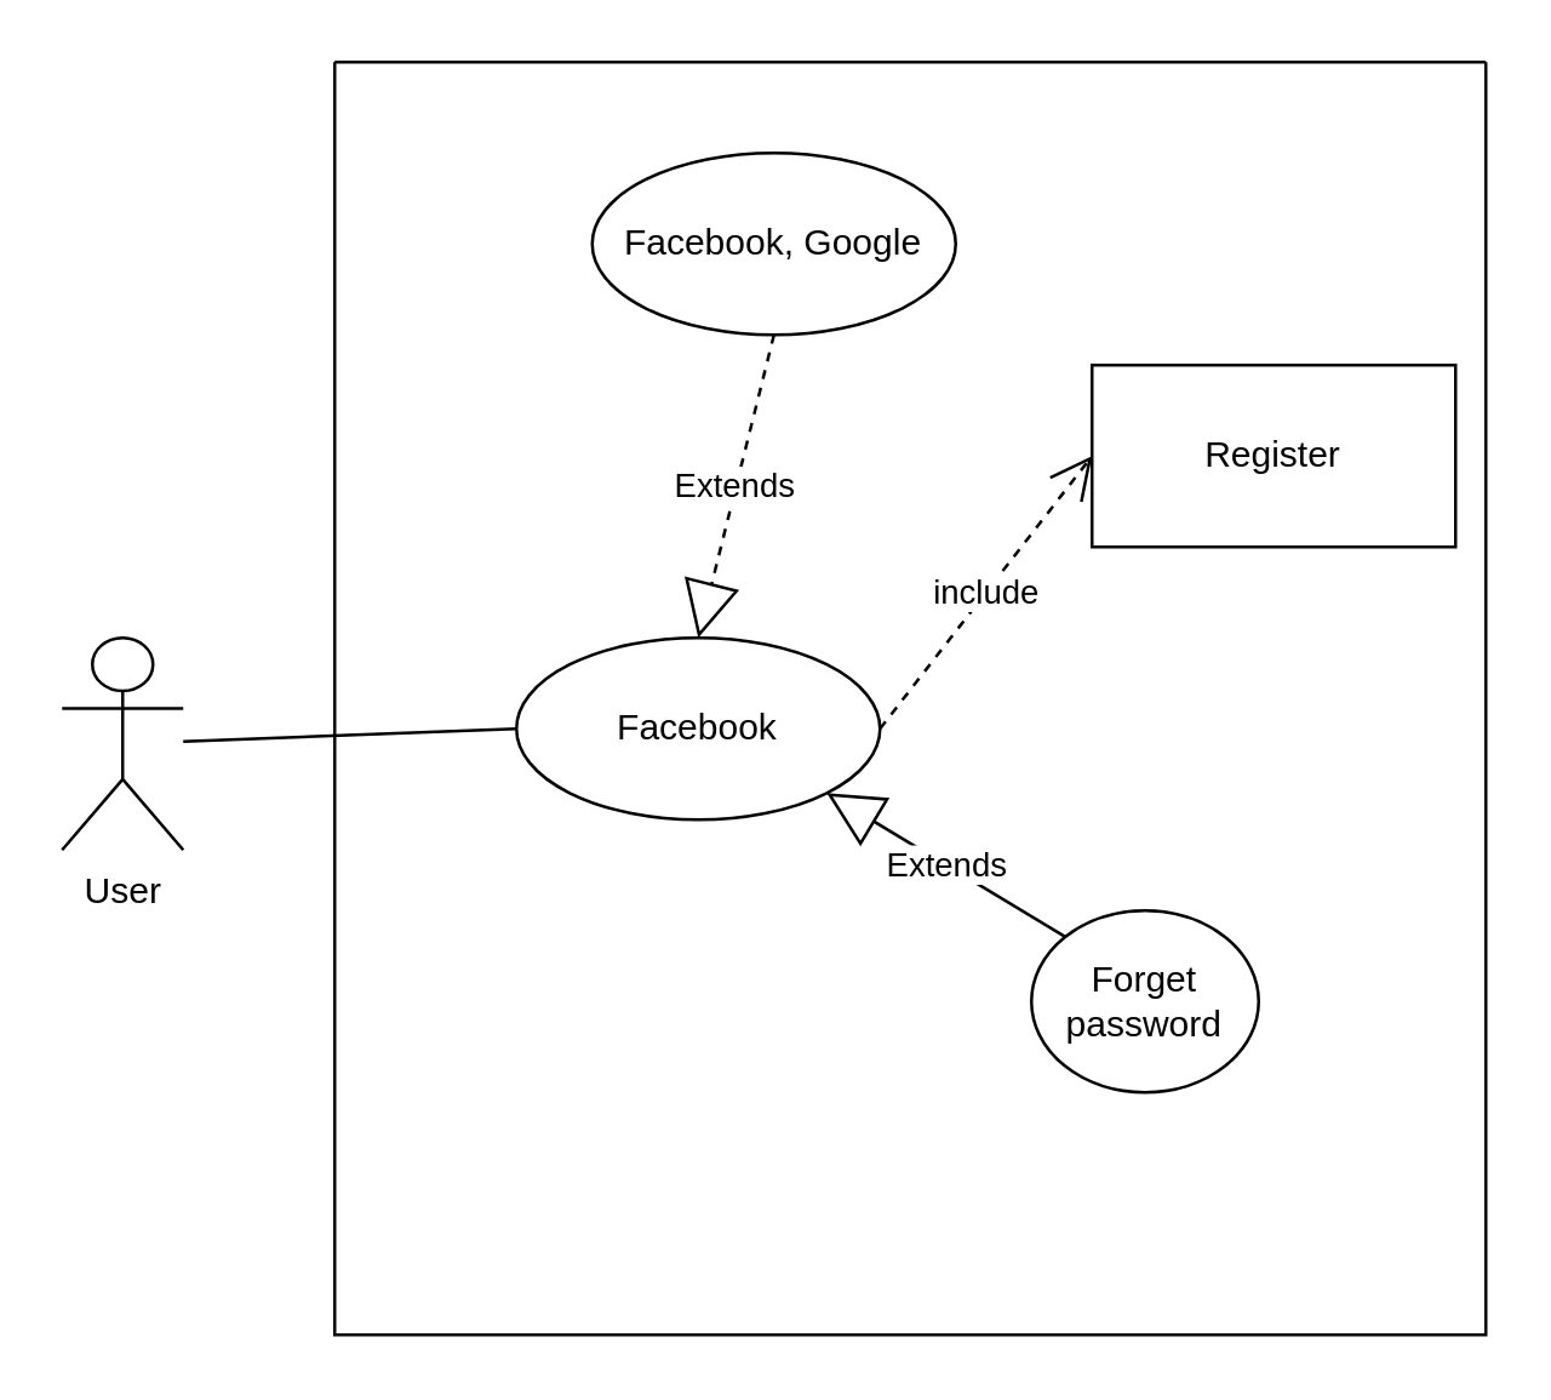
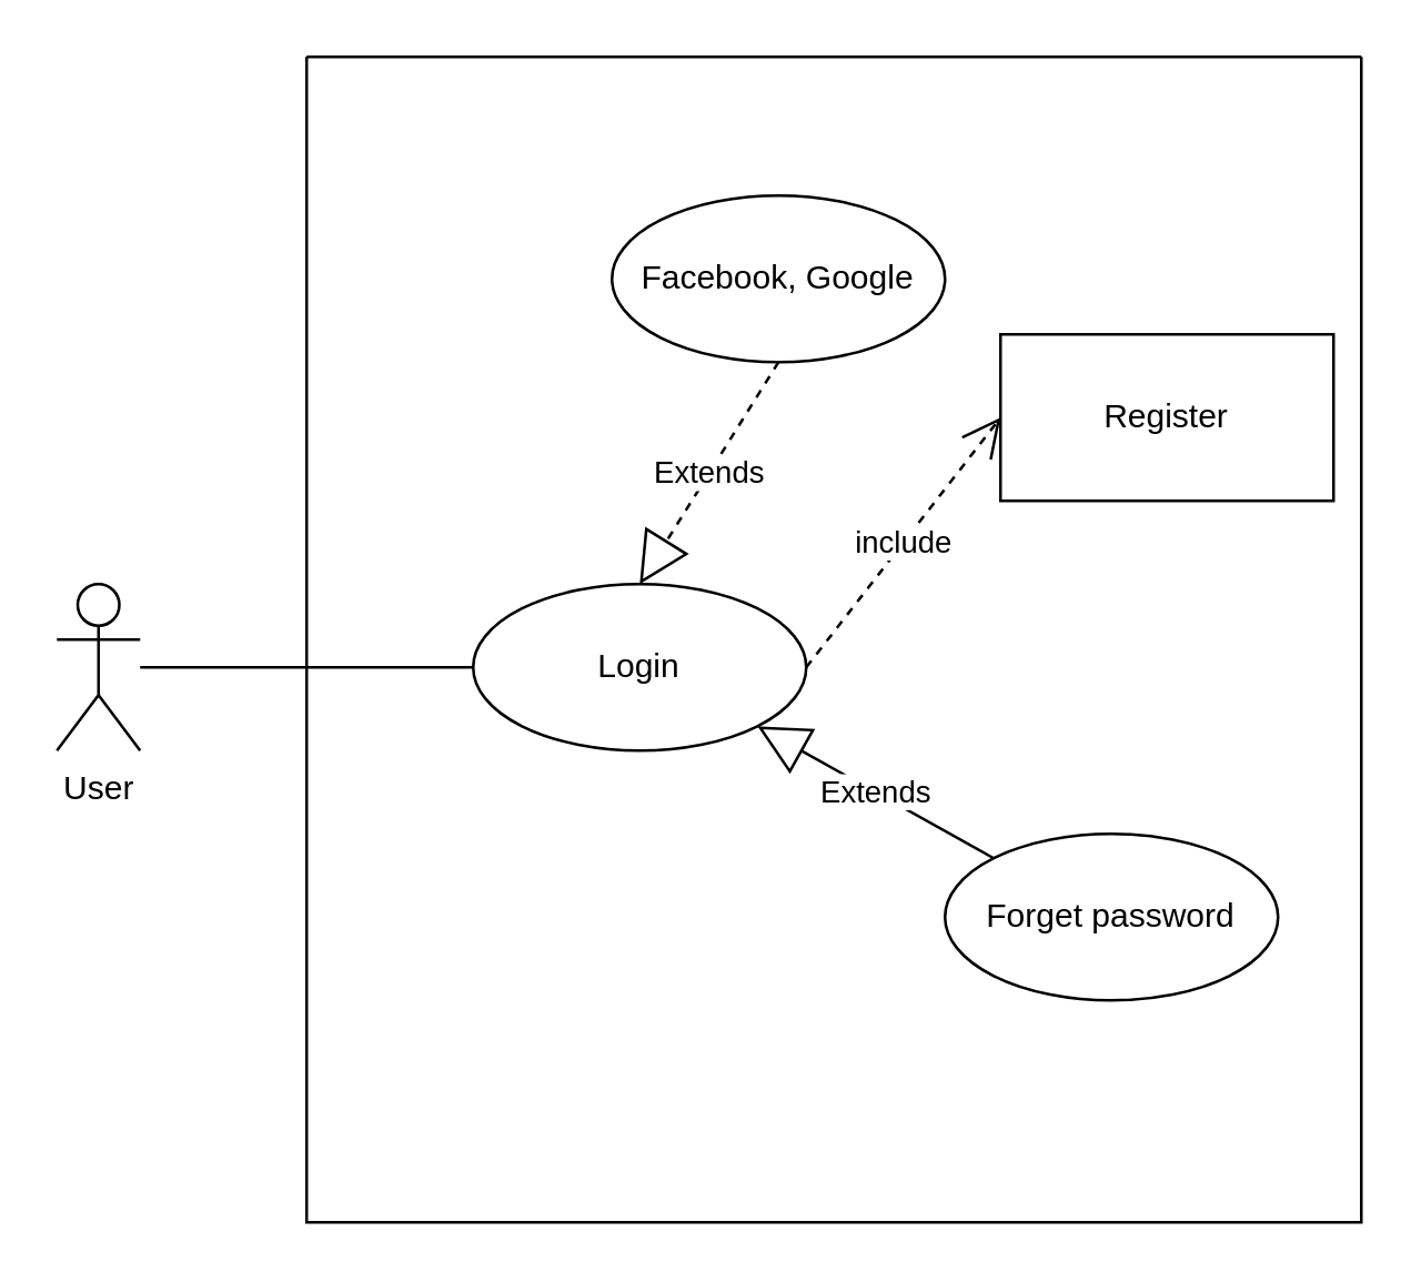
  <mxCell id="0" />
  <mxCell id="1" parent="0" />
- <mxCell id="2" value="User" style="shape=umlActor;verticalLabelPosition=bottom;verticalAlign=top;html=1;outlineConnect=0;" parent="1" vertex="1"><mxGeometry x="20" y="210" width="40" height="70" as="geometry" /></mxCell>
+ <mxCell id="2" value="User" style="shape=umlActor;verticalLabelPosition=bottom;verticalAlign=top;html=1;outlineConnect=0;" parent="1" vertex="1"><mxGeometry x="20" y="210" width="30" height="60" as="geometry" /></mxCell>
  <mxCell id="3" value="" style="swimlane;startSize=0;" parent="1" vertex="1"><mxGeometry x="110" y="20" width="380" height="420" as="geometry" /></mxCell>
- <mxCell id="4" value="Facebook" style="ellipse;whiteSpace=wrap;html=1;" parent="3" vertex="1"><mxGeometry x="60" y="190" width="120" height="60" as="geometry" /></mxCell>
+ <mxCell id="4" value="Login" style="ellipse;whiteSpace=wrap;html=1;" parent="3" vertex="1"><mxGeometry x="60" y="190" width="120" height="60" as="geometry" /></mxCell>
  <mxCell id="5" value="Register" style="whiteSpace=wrap;html=1;rounded=0;" parent="3" vertex="1"><mxGeometry x="250" y="100" width="120" height="60" as="geometry" /></mxCell>
- <mxCell id="6" value="Forget password" style="ellipse;whiteSpace=wrap;html=1;" parent="3" vertex="1"><mxGeometry x="230" y="280" width="75" height="60" as="geometry" /></mxCell>
- <mxCell id="7" value="Facebook, Google" style="ellipse;whiteSpace=wrap;html=1;" parent="3" vertex="1"><mxGeometry x="85" y="30" width="120" height="60" as="geometry" /></mxCell>
+ <mxCell id="6" value="Forget password" style="ellipse;whiteSpace=wrap;html=1;" parent="3" vertex="1"><mxGeometry x="230" y="280" width="120" height="60" as="geometry" /></mxCell>
+ <mxCell id="7" value="Facebook, Google" style="ellipse;whiteSpace=wrap;html=1;" parent="3" vertex="1"><mxGeometry x="110" y="50" width="120" height="60" as="geometry" /></mxCell>
  <mxCell id="8" value="Extends" style="endArrow=block;endSize=16;endFill=0;html=1;exitX=0.5;exitY=1;exitDx=0;exitDy=0;entryX=0.5;entryY=0;entryDx=0;entryDy=0;dashed=1;" parent="3" source="7" target="4" edge="1"><mxGeometry width="160" relative="1" as="geometry"><mxPoint x="110" y="170" as="sourcePoint" /><mxPoint x="270" y="170" as="targetPoint" /></mxGeometry></mxCell>
  <mxCell id="9" value="include" style="endArrow=open;endSize=12;dashed=1;html=1;exitX=1;exitY=0.5;exitDx=0;exitDy=0;entryX=0;entryY=0.5;entryDx=0;entryDy=0;" parent="3" source="4" target="5" edge="1"><mxGeometry width="160" relative="1" as="geometry"><mxPoint x="190" y="180" as="sourcePoint" /><mxPoint x="350" y="180" as="targetPoint" /></mxGeometry></mxCell>
  <mxCell id="10" value="Extends" style="endArrow=block;endSize=16;endFill=0;html=1;exitX=0;exitY=0;exitDx=0;exitDy=0;entryX=1;entryY=1;entryDx=0;entryDy=0;" parent="3" source="6" target="4" edge="1"><mxGeometry width="160" relative="1" as="geometry"><mxPoint x="110" y="130" as="sourcePoint" /><mxPoint x="90" y="200" as="targetPoint" /></mxGeometry></mxCell>
  <mxCell id="11" value="" style="endArrow=none;html=1;entryX=0;entryY=0.5;entryDx=0;entryDy=0;" parent="1" source="2" target="4" edge="1"><mxGeometry width="50" height="50" relative="1" as="geometry"><mxPoint x="280" y="270" as="sourcePoint" /><mxPoint x="330" y="220" as="targetPoint" /></mxGeometry></mxCell>
